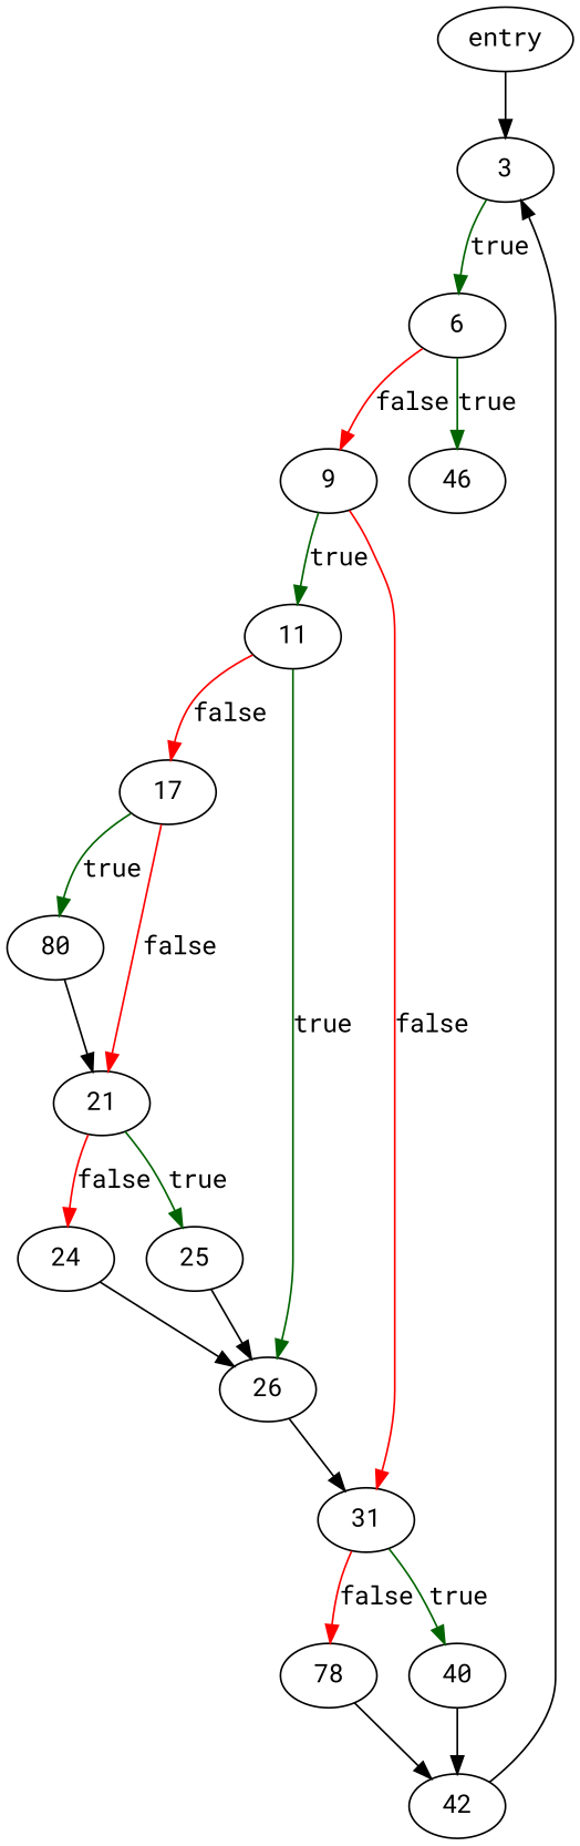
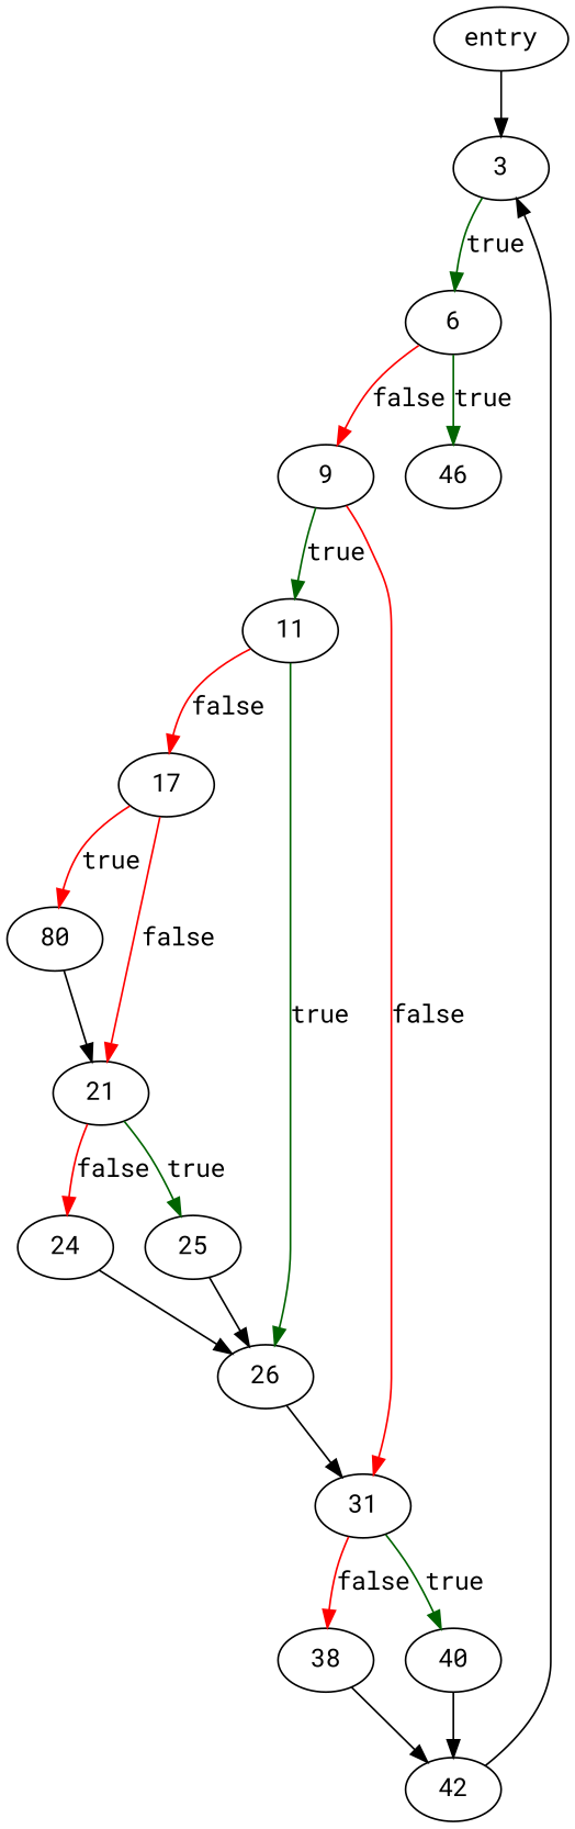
  digraph {
    fontname="Roboto Mono"
    node [fontname="Roboto Mono"]
    edge [fontname="Roboto Mono"]
    n1 [label=entry]
    3
    6
    9
    46
    11
    31
    17
    26
-   38 [label=78]
+   38
    40
    n12 [label=80]
    21
    24
    25
    42
    n1 -> 3
    3 -> 6 [color=darkgreen label=true]
    6 -> 9 [color=red label=false]
    6 -> 46 [color=darkgreen label=true]
    9 -> 11 [color=darkgreen label=true]
    9 -> 31 [color=red label=false]
    11 -> 17 [color=red label=false]
    11 -> 26 [color=darkgreen label=true]
    31 -> 38 [color=red label=false]
    31 -> 40 [color=darkgreen label=true]
-   17 -> n12 [color=darkgreen label=true]
+   17 -> n12 [color=red label=true]
    17 -> 21 [color=red label=false]
    26 -> 31
    38 -> 42
    40 -> 42
    n12 -> 21
    21 -> 24 [color=red label=false]
    21 -> 25 [color=darkgreen label=true]
    24 -> 26
    25 -> 26
    42 -> 3
  }
